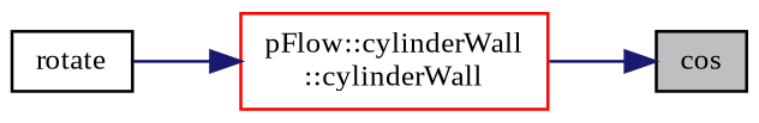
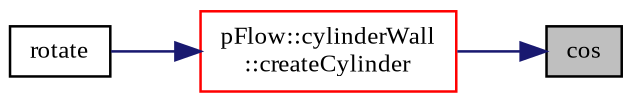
  digraph {
    fontname="Liberation Serif"
    rankdir=RL
    node [color=black fillcolor=white fontname="Liberation Serif" fontsize=10 shape=record style=filled]
    edge [color=midnightblue dir=back fontname="Liberation Serif" fontsize=10 labelfontname=Helvetica labelfontsize=10 style=solid]
    n1 [fillcolor=grey75 fontcolor=black height=0.2 label=cos width=0.4]
-   n2 [color=red height=0.2 label="pFlow::cylinderWall\l::cylinderWall" width=0.4]
+   n2 [color=red height=0.2 label="pFlow::cylinderWall\l::createCylinder" width=0.4]
    n3 [height=0.2 label=rotate width=0.4]
    n1 -> n2
    n2 -> n3
  }
